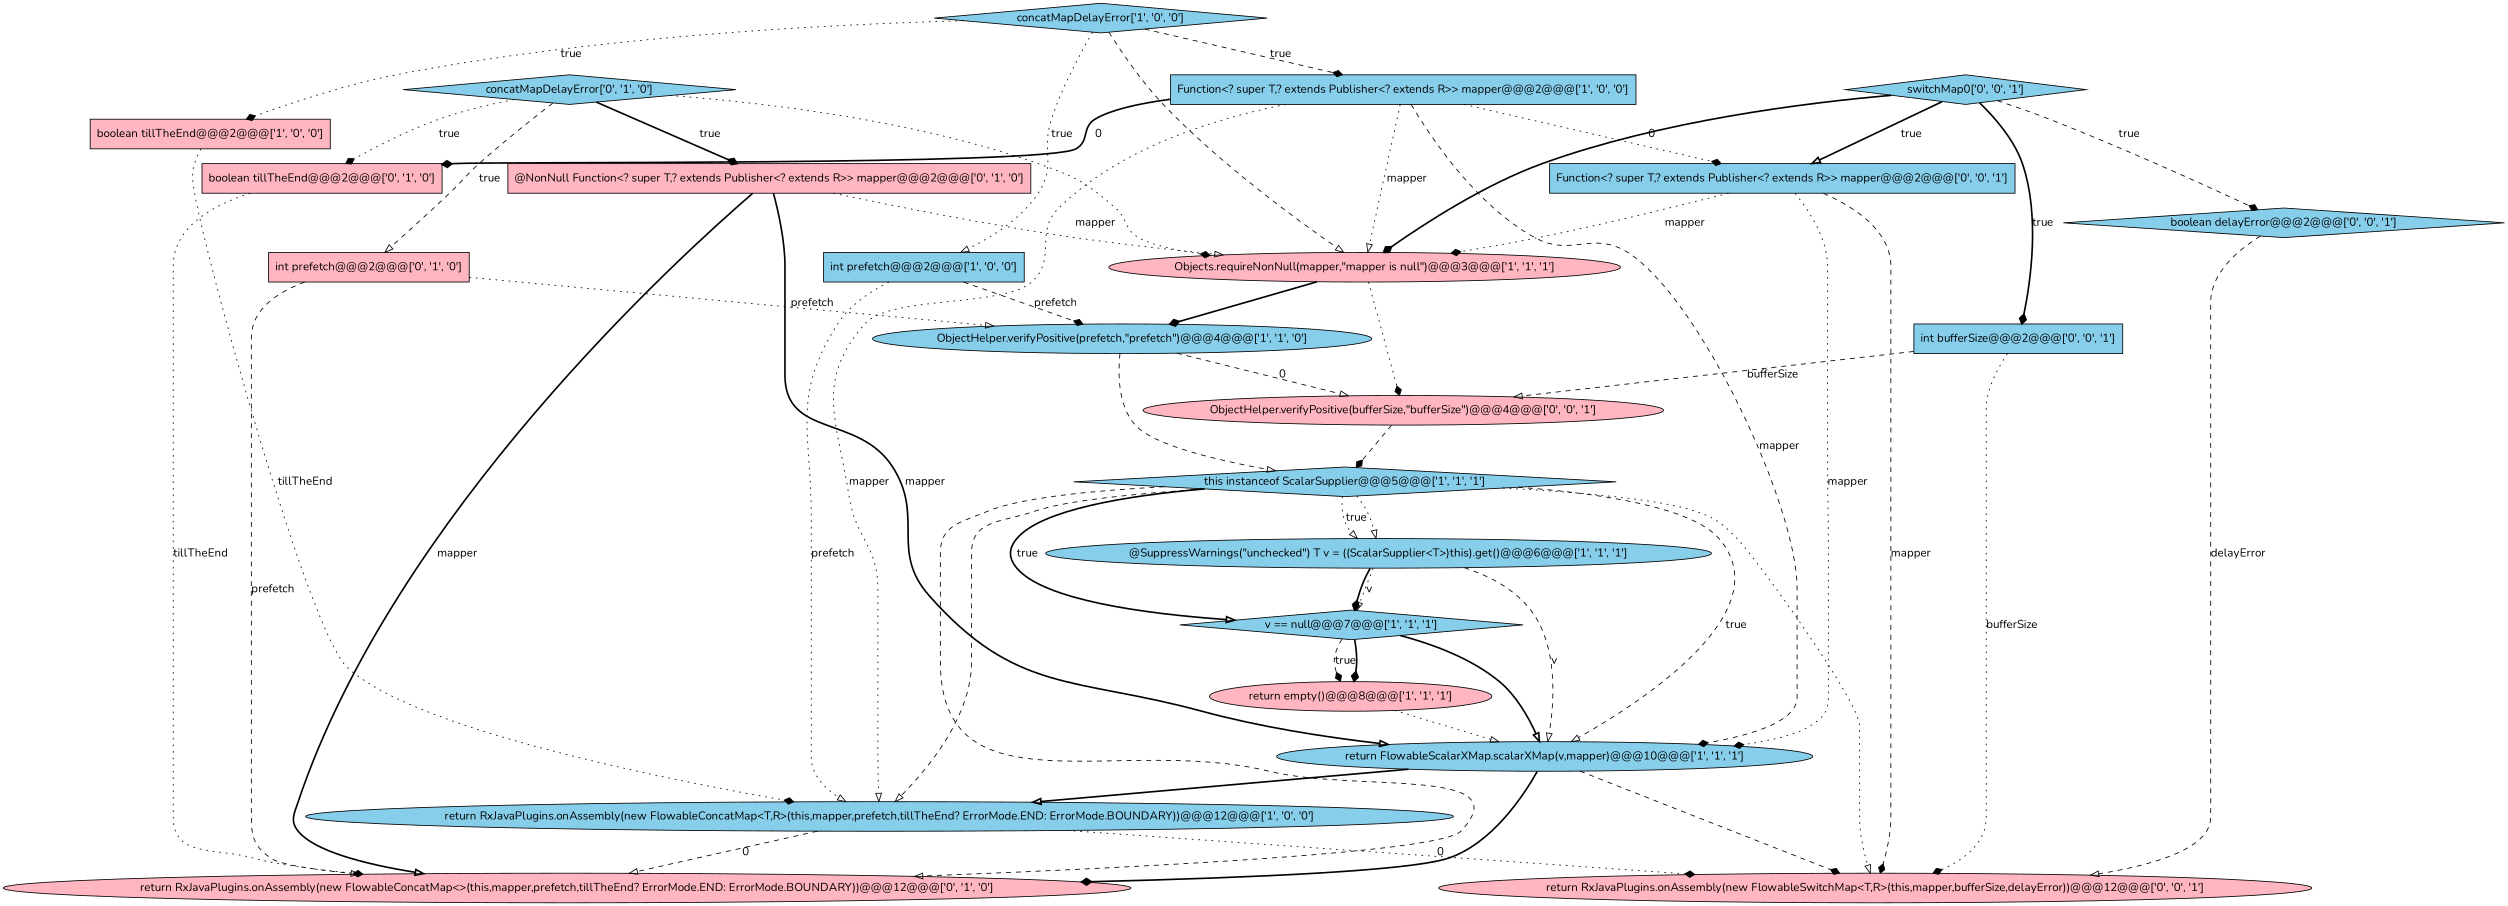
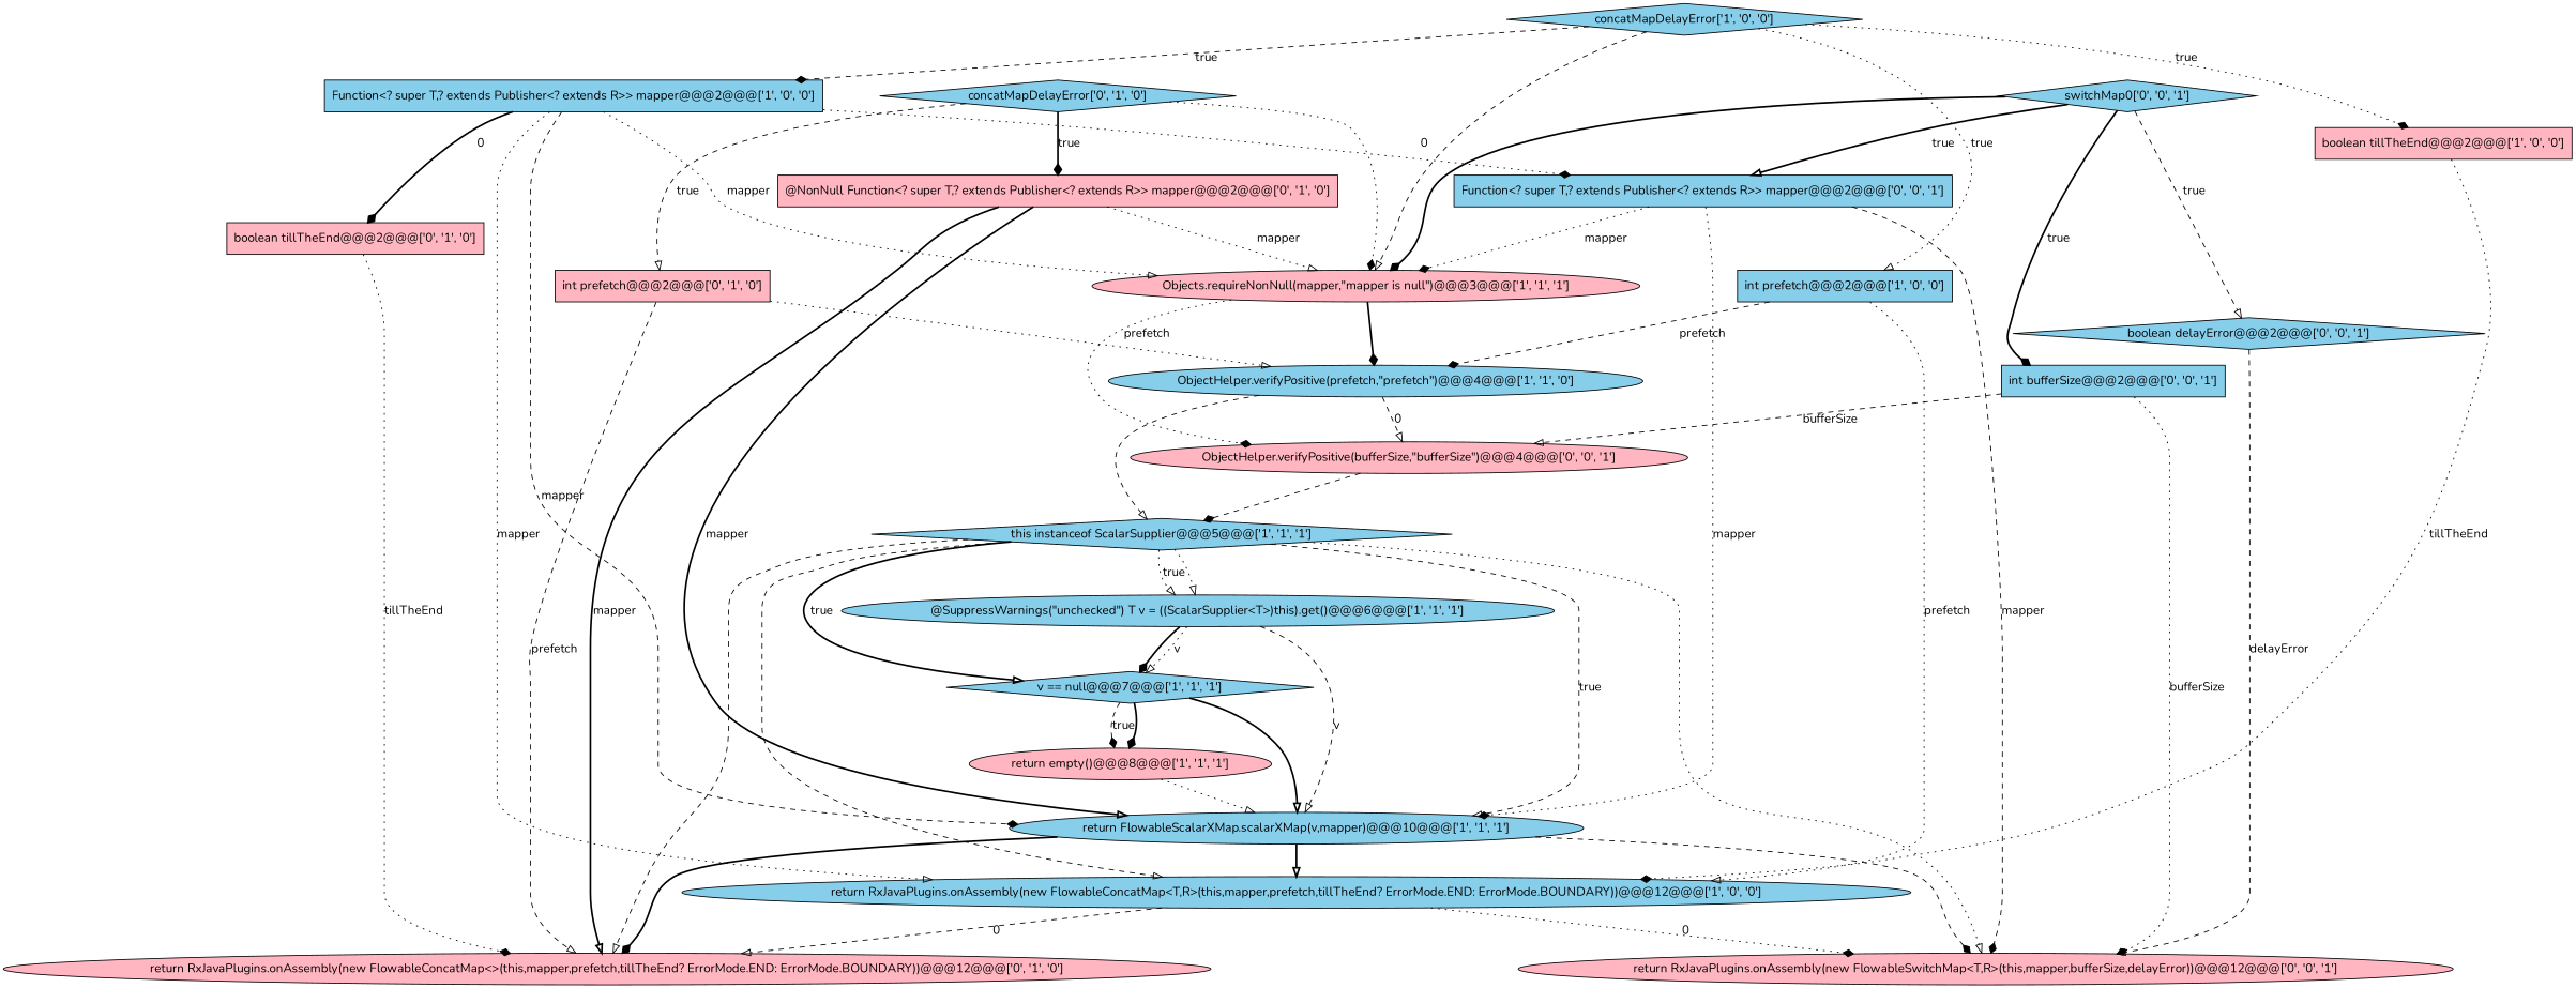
  digraph {
    fontname=Nunito
    node [fillcolor=skyblue fontname=Nunito shape=ellipse style=filled]
    edge [arrowhead=onormal fontname=Nunito style=dotted]
    n1 [fillcolor=lightpink label="boolean tillTheEnd@@@2@@@['0', '1', '0']" shape=box]
    n2 [fillcolor=lightpink label="return RxJavaPlugins.onAssembly(new FlowableConcatMap<>(this,mapper,prefetch,tillTheEnd? ErrorMode.END: ErrorMode.BOUNDARY))@@@12@@@['0', '1', '0']"]
    n3 [label="Function<? super T,? extends Publisher<? extends R>> mapper@@@2@@@['1', '0', '0']" shape=box]
    n4 [fillcolor=lightpink label="Objects.requireNonNull(mapper,\"mapper is null\")@@@3@@@['1', '1', '1']"]
    n5 [label="return RxJavaPlugins.onAssembly(new FlowableConcatMap<T,R>(this,mapper,prefetch,tillTheEnd? ErrorMode.END: ErrorMode.BOUNDARY))@@@12@@@['1', '0', '0']"]
    n6 [label="return FlowableScalarXMap.scalarXMap(v,mapper)@@@10@@@['1', '1', '1']"]
    n7 [label="Function<? super T,? extends Publisher<? extends R>> mapper@@@2@@@['0', '0', '1']" shape=box]
    n8 [fillcolor=lightpink label="ObjectHelper.verifyPositive(bufferSize,\"bufferSize\")@@@4@@@['0', '0', '1']"]
    n9 [label="ObjectHelper.verifyPositive(prefetch,\"prefetch\")@@@4@@@['1', '1', '0']"]
    n10 [fillcolor=lightpink label="return RxJavaPlugins.onAssembly(new FlowableSwitchMap<T,R>(this,mapper,bufferSize,delayError))@@@12@@@['0', '0', '1']"]
    n11 [fillcolor=lightpink label="boolean tillTheEnd@@@2@@@['1', '0', '0']" shape=box]
    n12 [label="this instanceof ScalarSupplier@@@5@@@['1', '1', '1']" shape=diamond]
    n13 [label="@SuppressWarnings(\"unchecked\") T v = ((ScalarSupplier<T>)this).get()@@@6@@@['1', '1', '1']"]
    n14 [label="v == null@@@7@@@['1', '1', '1']" shape=diamond]
    n15 [fillcolor=lightpink label="return empty()@@@8@@@['1', '1', '1']"]
    n16 [label="concatMapDelayError['0', '1', '0']" shape=diamond]
    n17 [fillcolor=lightpink label="int prefetch@@@2@@@['0', '1', '0']" shape=box]
    n18 [fillcolor=lightpink label="@NonNull Function<? super T,? extends Publisher<? extends R>> mapper@@@2@@@['0', '1', '0']" shape=box]
    n19 [label="boolean delayError@@@2@@@['0', '0', '1']" shape=diamond]
    n20 [label="int bufferSize@@@2@@@['0', '0', '1']" shape=box]
    n21 [label="int prefetch@@@2@@@['1', '0', '0']" shape=box]
    n22 [label="concatMapDelayError['1', '0', '0']" shape=diamond]
    n23 [label="switchMap0['0', '0', '1']" shape=diamond]
    n1 -> n2 [arrowhead=diamond label=tillTheEnd]
    n3 -> n1 [arrowhead=diamond label=0 style=bold]
    n3 -> n4 [label=mapper]
    n3 -> n5 [label=mapper]
    n3 -> n6 [arrowhead=diamond label=mapper style=dashed]
    n3 -> n7 [arrowhead=diamond label=0]
    n4 -> n8 [arrowhead=diamond]
    n4 -> n9 [arrowhead=diamond style=bold]
    n5 -> n2 [label=0 style=dashed]
    n5 -> n10 [arrowhead=diamond label=0]
    n6 -> n2 [arrowhead=diamond style=bold]
    n6 -> n5 [style=bold]
    n6 -> n10 [arrowhead=diamond style=dashed]
    n7 -> n4 [arrowhead=diamond label=mapper]
    n7 -> n6 [arrowhead=diamond label=mapper]
    n7 -> n10 [arrowhead=diamond label=mapper style=dashed]
    n8 -> n12 [arrowhead=diamond style=dashed]
    n9 -> n8 [label=0 style=dashed]
    n9 -> n12 [style=dashed]
    n11 -> n5 [arrowhead=diamond label=tillTheEnd]
    n12 -> n2 [style=dashed]
    n12 -> n5 [style=dashed]
    n12 -> n6 [label=true style=dashed]
    n12 -> n10
    n12 -> n13 [label=true]
    n12 -> n13
    n12 -> n14 [label=true style=bold]
    n13 -> n6 [label=v style=dashed]
    n13 -> n14 [label=v]
    n13 -> n14 [arrowhead=diamond style=bold]
    n14 -> n6 [style=bold]
    n14 -> n15 [arrowhead=diamond label=true style=dashed]
    n14 -> n15 [arrowhead=diamond style=bold]
    n15 -> n6
-   n16 -> n1 [arrowhead=diamond label=true]
    n16 -> n4 [arrowhead=diamond]
    n16 -> n17 [label=true style=dashed]
    n16 -> n18 [arrowhead=diamond label=true style=bold]
    n17 -> n2 [label=prefetch style=dashed]
    n17 -> n9 [label=prefetch]
    n18 -> n2 [label=mapper style=bold]
    n18 -> n4 [label=mapper]
    n18 -> n6 [label=mapper style=bold]
    n19 -> n10 [label=delayError style=dashed]
    n20 -> n8 [label=bufferSize style=dashed]
    n20 -> n10 [arrowhead=diamond label=bufferSize]
    n21 -> n5 [label=prefetch]
    n21 -> n9 [arrowhead=diamond label=prefetch style=dashed]
    n22 -> n3 [arrowhead=diamond label=true style=dashed]
    n22 -> n4 [style=dashed]
    n22 -> n11 [arrowhead=diamond label=true]
    n22 -> n21 [label=true]
    n23 -> n4 [arrowhead=diamond style=bold]
    n23 -> n7 [label=true style=bold]
-   n23 -> n19 [arrowhead=diamond label=true style=dashed]
+   n23 -> n19 [label=true style=dashed]
    n23 -> n20 [arrowhead=diamond label=true style=bold]
  }
